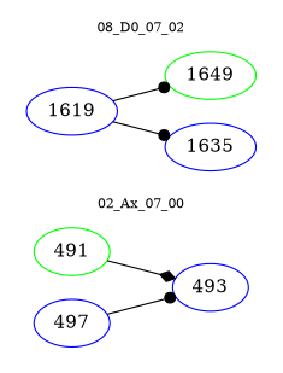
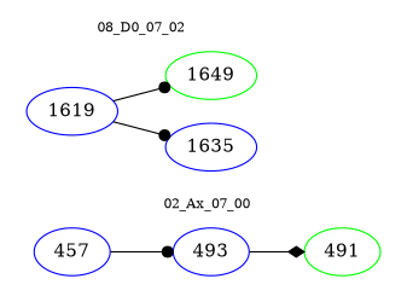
  digraph {
    rankdir=LR
    node [color=blue]
    edge [arrowhead=dot color=black]
    n1 [label=493]
    n2 [color=green label=491]
-   n3 [label=497]
+   n3 [label=457]
    n4 [label=1619]
    n5 [label=1635]
    n6 [color=green label=1649]
    subgraph cluster_1 {
      color=white
      fontsize=10
      label="02_Ax_07_00"
      n1
      n2
      n3
    }
    subgraph cluster_2 {
      color=white
      fontsize=10
      label="08_D0_07_02"
      n4
      n5
      n6
    }
-   n2 -> n1 [arrowhead=diamond]
+   n1 -> n2 [arrowhead=diamond]
    n3 -> n1
    n4 -> n5
    n4 -> n6
  }
